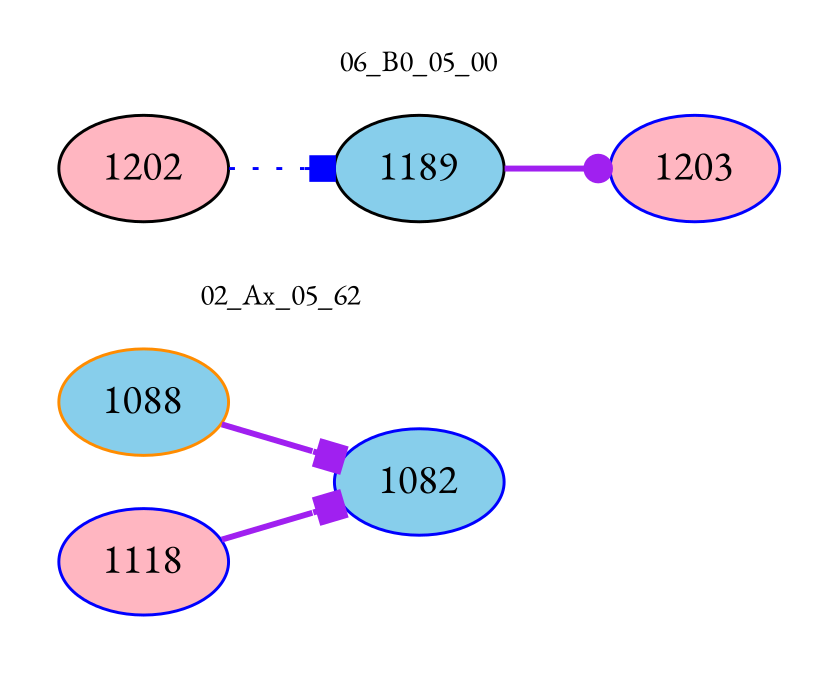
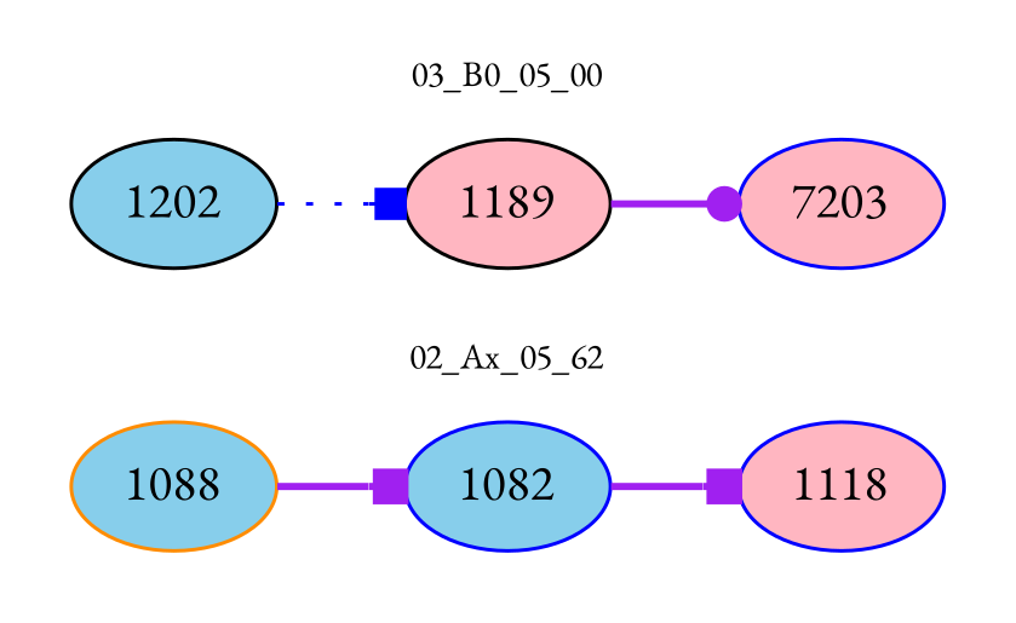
  digraph {
    fontname="EB Garamond"
    rankdir=LR
    node [color=blue fillcolor=lightpink fontname="EB Garamond" style=filled]
    edge [arrowhead=box color=purple fontname="EB Garamond" style=bold]
    n1 [color=darkorange fillcolor=skyblue label=1088]
    n2 [fillcolor=skyblue label=1082]
    n3 [label=1118]
-   n4 [color=black label=1202]
-   n5 [color=black fillcolor=skyblue label=1189]
-   n6 [label=1203]
+   n4 [color=black fillcolor=skyblue label=1202]
+   n5 [color=black label=1189]
+   n6 [label=7203]
    subgraph cluster_1 {
      color=white
      fontsize=10
      label="02_Ax_05_62"
      n1
      n2
      n3
    }
    subgraph cluster_2 {
      color=white
      fontsize=10
-     label="06_B0_05_00"
+     label="03_B0_05_00"
      n4
      n5
      n6
    }
    n1 -> n2
-   n3 -> n2
+   n2 -> n3
    n4 -> n5 [color=blue style=dotted]
    n5 -> n6 [arrowhead=dot]
  }
